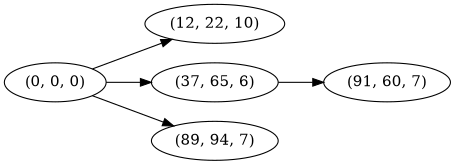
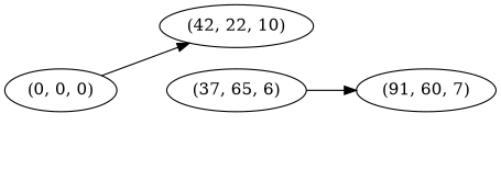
  digraph {
    rankdir=LR
    "(0, 0, 0)"
-   "(12, 22, 10)"
+   "(12, 22, 10)" [label="(42, 22, 10)"]
    n3 [label="(37, 65, 6)"]
-   "(89, 94, 7)"
    n5 [label="(91, 60, 7)"]
    "(0, 0, 0)" -> "(12, 22, 10)"
-   "(0, 0, 0)" -> n3
-   "(0, 0, 0)" -> "(89, 94, 7)"
    n3 -> n5
  }
